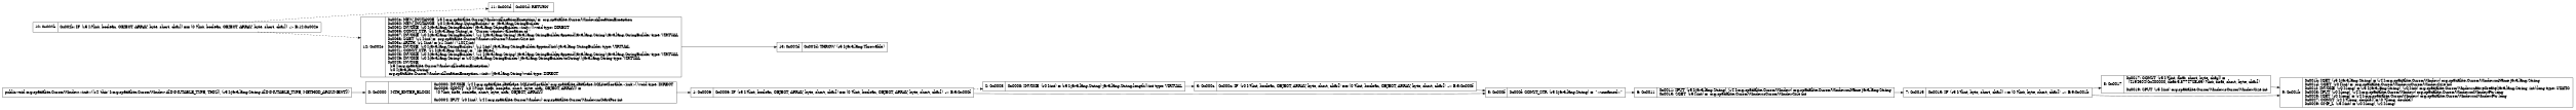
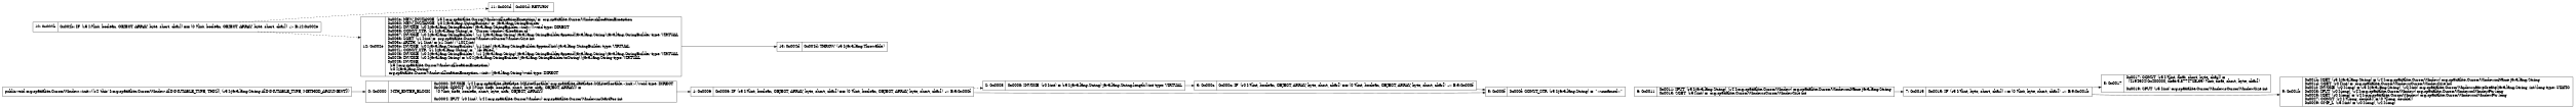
  digraph {
    rankdir=LR
    node [shape=record]
    n1 [label="{0\:\ 0x0000|MTH_ENTER_BLOCK\l|0x0000: INVOKE  (r4 I:org.spatialite.database.SQLiteClosable) org.spatialite.database.SQLiteClosable.\<init\>():void type: DIRECT \l0x0003: CONST  (r0 I:?[int, float, boolean, short, byte, char, OBJECT, ARRAY]) = \l  (0 ?[int, float, boolean, short, byte, char, OBJECT, ARRAY])\l \l0x0004: IPUT  (r0 I:int), (r4 I:org.spatialite.CursorWindow) org.spatialite.CursorWindow.mStartPos int \l}"]
    n2 [label="{1\:\ 0x0006|0x0006: IF  (r5 I:?[int, boolean, OBJECT, ARRAY, byte, short, char]) == (0 ?[int, boolean, OBJECT, ARRAY, byte, short, char])  \-\> B:5:0x000f \l}"]
    n3 [label="{2\:\ 0x0008|0x0008: INVOKE  (r0 I:int) = (r5 I:java.lang.String) java.lang.String.length():int type: VIRTUAL \l}"]
    n4 [label="{5\:\ 0x000f|0x000f: CONST_STR  (r5 I:java.lang.String) =  \"\<unnamed\>\" \l}"]
    n5 [label="{3\:\ 0x000c|0x000c: IF  (r0 I:?[int, boolean, OBJECT, ARRAY, byte, short, char]) == (0 ?[int, boolean, OBJECT, ARRAY, byte, short, char])  \-\> B:5:0x000f \l}"]
    n6 [label="{6\:\ 0x0011|0x0011: IPUT  (r5 I:java.lang.String), (r4 I:org.spatialite.CursorWindow) org.spatialite.CursorWindow.mName java.lang.String \l0x0013: SGET  (r5 I:int) =  org.spatialite.CursorWindow.sCursorWindowSize int \l}"]
    n7 [label="{7\:\ 0x0015|0x0015: IF  (r5 I:?[int, byte, short, char]) \>= (0 ?[int, byte, short, char])  \-\> B:9:0x001b \l}"]
    n8 [label="{8\:\ 0x0017|0x0017: CONST  (r5 I:?[int, float, short, byte, char]) = \l  (4194304(0x400000, float:5.877472E\-39) ?[int, float, short, byte, char])\l \l0x0019: SPUT  (r5 I:int) org.spatialite.CursorWindow.sCursorWindowSize int \l}"]
    n9 [label="{9\:\ 0x001b|0x001b: IGET  (r5 I:java.lang.String) = (r4 I:org.spatialite.CursorWindow) org.spatialite.CursorWindow.mName java.lang.String \l0x001d: SGET  (r0 I:int) =  org.spatialite.CursorWindow.sCursorWindowSize int \l0x001f: INVOKE  (r0 I:long) = (r5 I:java.lang.String), (r0 I:int) org.spatialite.CursorWindow.nativeCreate(java.lang.String, int):long type: STATIC \l0x0023: IPUT  (r0 I:long), (r4 I:org.spatialite.CursorWindow) org.spatialite.CursorWindow.mWindowPtr long \l0x0025: IGET  (r0 I:long) = (r4 I:org.spatialite.CursorWindow) org.spatialite.CursorWindow.mWindowPtr long \l0x0027: CONST  (r2 I:?[long, double]) = (0 ?[long, double]) \l0x0029: CMP_L  (r5 I:int) = (r0 I:long), (r2 I:long) \l}"]
    n10 [label="{10\:\ 0x002b|0x002b: IF  (r5 I:?[int, boolean, OBJECT, ARRAY, byte, short, char]) == (0 ?[int, boolean, OBJECT, ARRAY, byte, short, char])  \-\> B:12:0x002e \l}"]
    n11 [label="{11\:\ 0x002d|0x002d: RETURN   \l}"]
    n12 [label="{12\:\ 0x002e|0x002e: NEW_INSTANCE  (r5 I:org.spatialite.CursorWindowAllocationException) =  org.spatialite.CursorWindowAllocationException \l0x0030: NEW_INSTANCE  (r0 I:java.lang.StringBuilder) =  java.lang.StringBuilder \l0x0032: INVOKE  (r0 I:java.lang.StringBuilder) java.lang.StringBuilder.\<init\>():void type: DIRECT \l0x0035: CONST_STR  (r1 I:java.lang.String) =  \"Cursor window allocation of \" \l0x0037: INVOKE  (r0 I:java.lang.StringBuilder), (r1 I:java.lang.String) java.lang.StringBuilder.append(java.lang.String):java.lang.StringBuilder type: VIRTUAL \l0x003a: SGET  (r1 I:int) =  org.spatialite.CursorWindow.sCursorWindowSize int \l0x003c: ARITH  (r1 I:int) = (r1 I:int) \/ (1024 int) \l0x003e: INVOKE  (r0 I:java.lang.StringBuilder), (r1 I:int) java.lang.StringBuilder.append(int):java.lang.StringBuilder type: VIRTUAL \l0x0041: CONST_STR  (r1 I:java.lang.String) =  \" kb failed. \" \l0x0043: INVOKE  (r0 I:java.lang.StringBuilder), (r1 I:java.lang.String) java.lang.StringBuilder.append(java.lang.String):java.lang.StringBuilder type: VIRTUAL \l0x0046: INVOKE  (r0 I:java.lang.String) = (r0 I:java.lang.StringBuilder) java.lang.StringBuilder.toString():java.lang.String type: VIRTUAL \l0x004a: INVOKE  \l  (r5 I:org.spatialite.CursorWindowAllocationException)\l  (r0 I:java.lang.String)\l org.spatialite.CursorWindowAllocationException.\<init\>(java.lang.String):void type: DIRECT \l}"]
    n13 [label="{13\:\ 0x004d|0x004d: THROW  (r5 I:java.lang.Throwable) \l}"]
    n14 [label="{public void org.spatialite.CursorWindow.\<init\>((r4 'this' I:org.spatialite.CursorWindow A[IMMUTABLE_TYPE, THIS]), (r5 I:java.lang.String A[IMMUTABLE_TYPE, METHOD_ARGUMENT])) }"]
    n1 -> n2
    n2 -> n3 [style=dashed]
    n2 -> n4
    n3 -> n5
-   n4 -> n6
    n5 -> n4
    n6 -> n7
    n7 -> n8 [style=solid]
    n7 -> n9
-   n8 -> n9
    n10 -> n11 [style=dashed]
    n10 -> n12 [style=dashed]
    n12 -> n13
    n14 -> n1
  }
